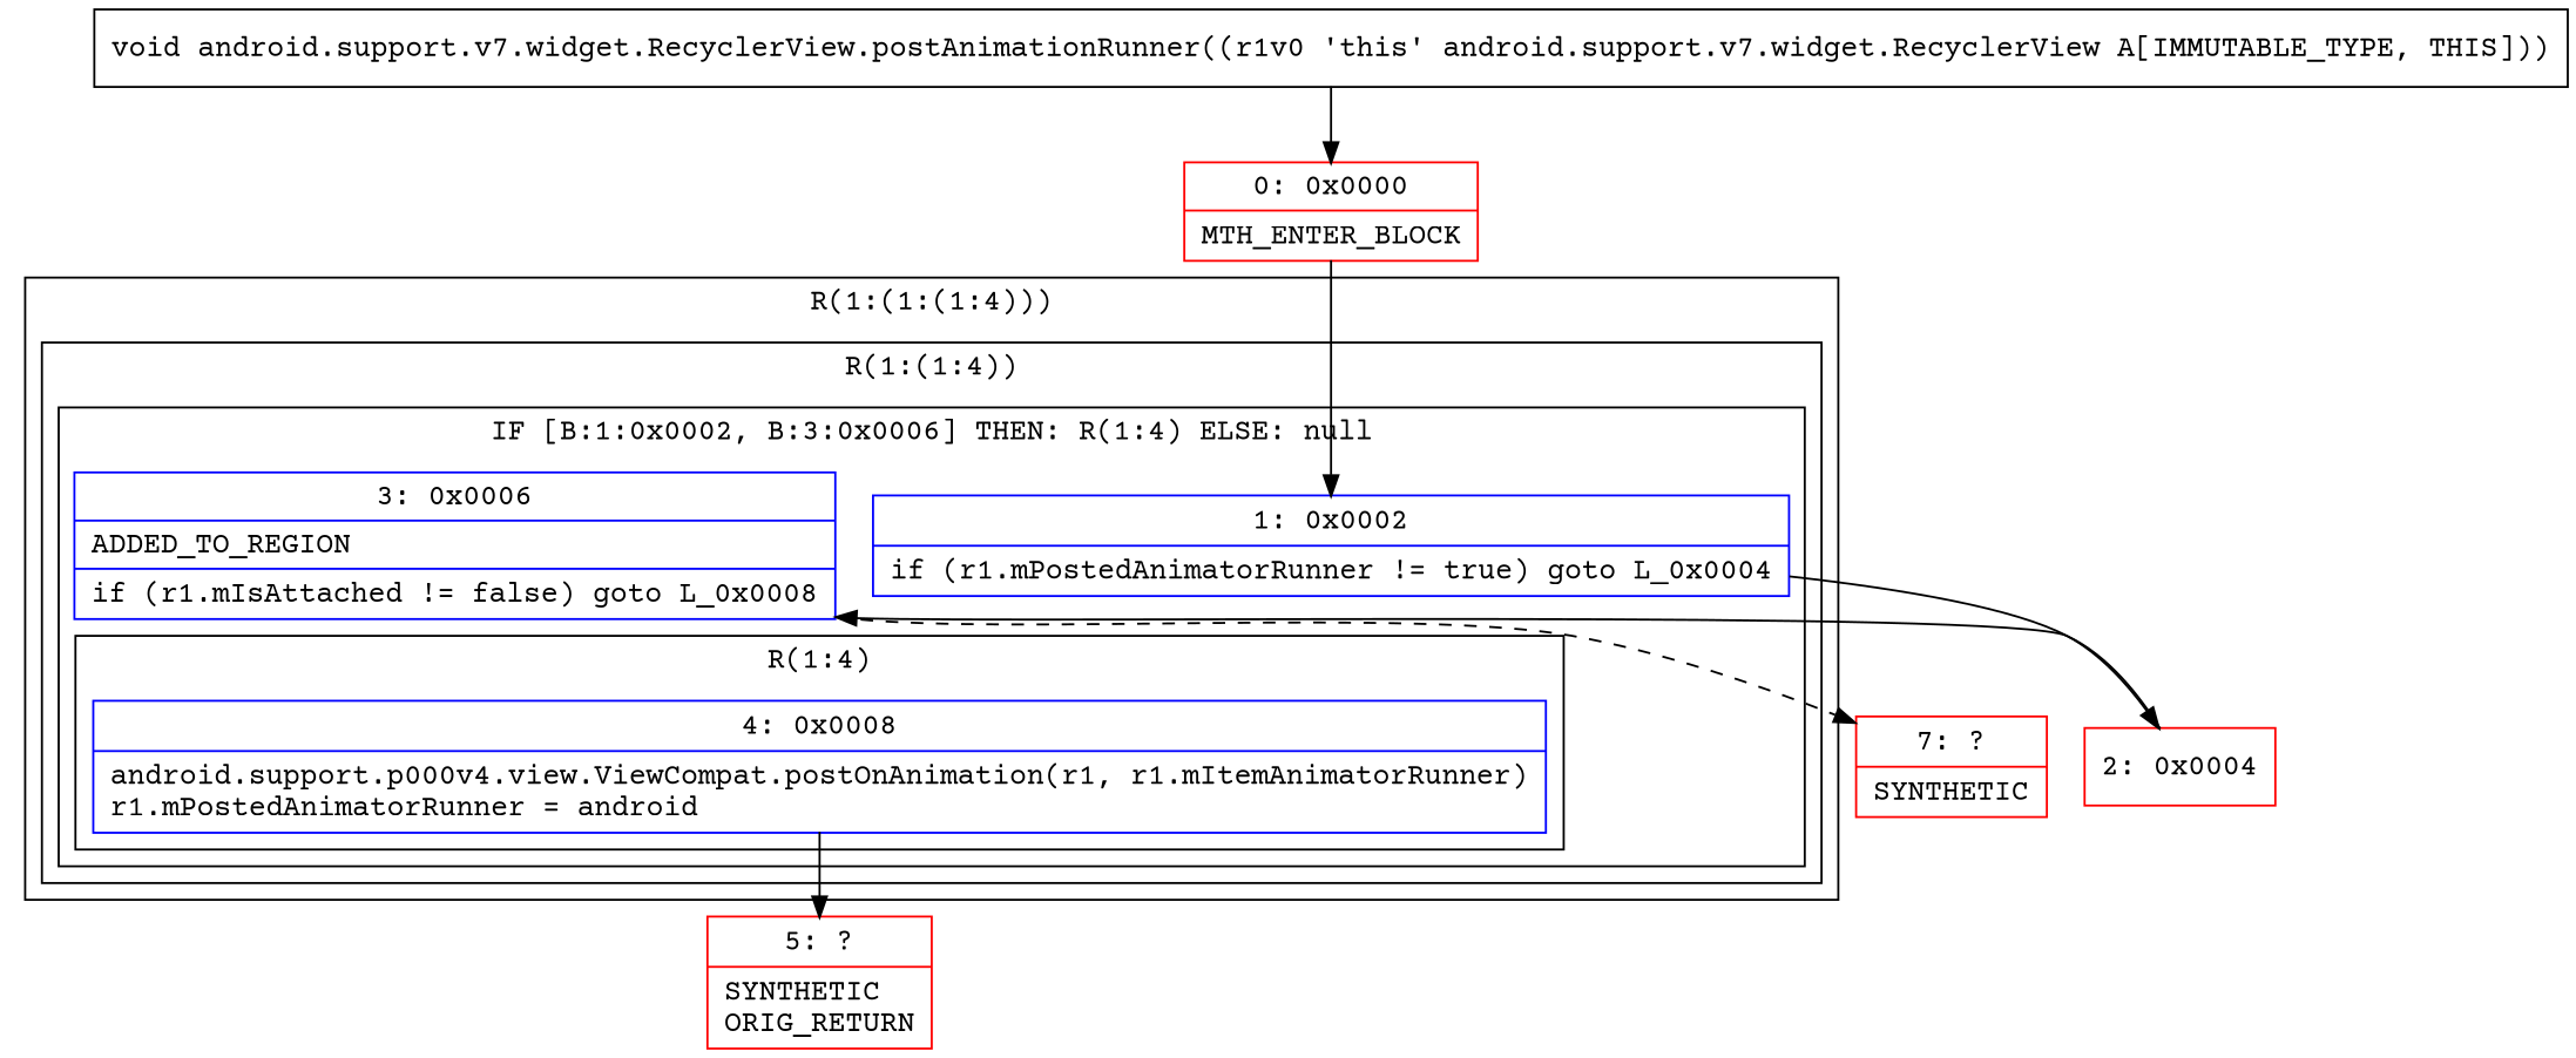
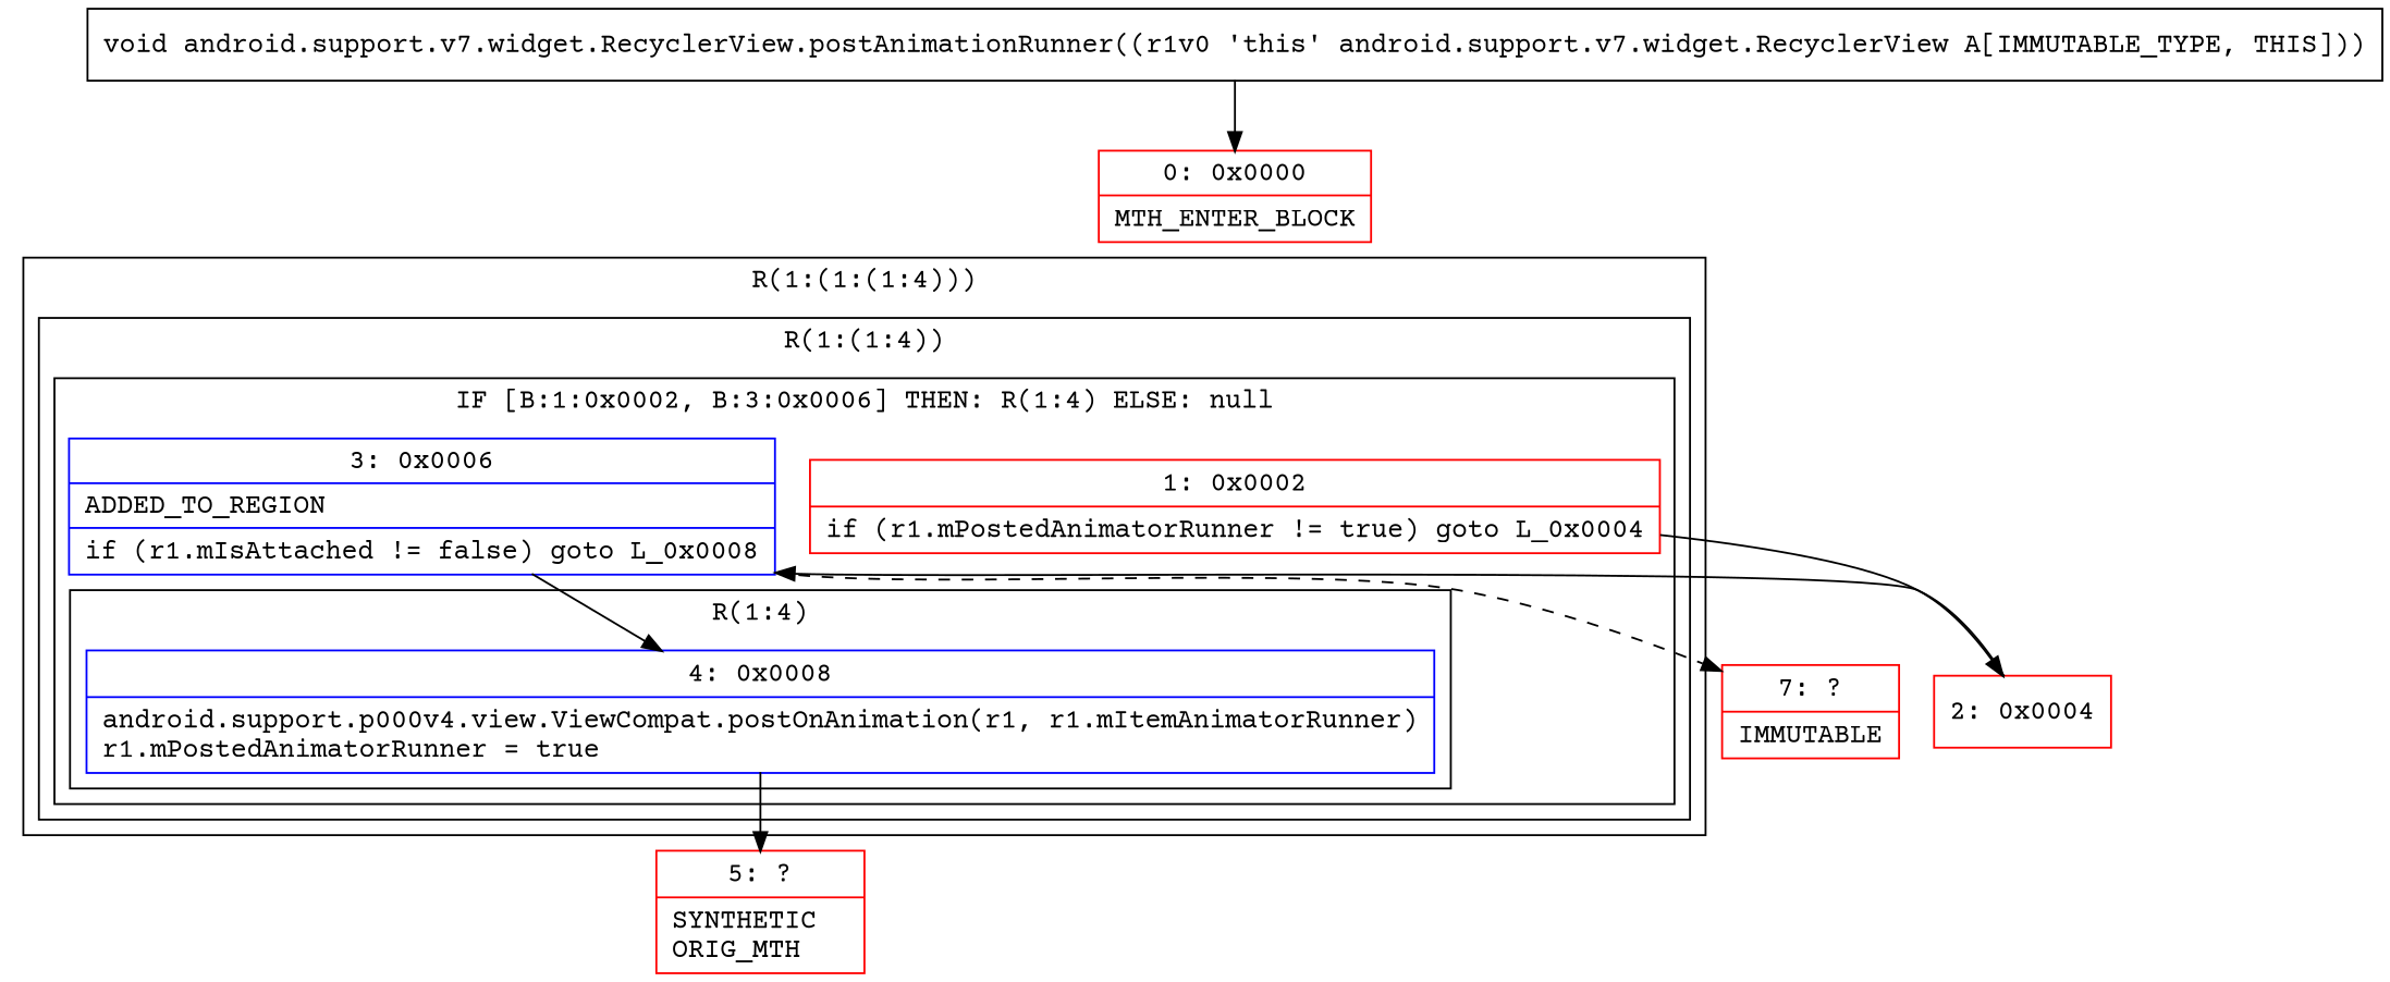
  digraph {
    fontname="Courier Prime"
    node [color=red fontname="Courier Prime" shape=record]
    edge [fontname="Courier Prime"]
-   n1 [color=blue label="{4\:\ 0x0008|android.support.p000v4.view.ViewCompat.postOnAnimation(r1, r1.mItemAnimatorRunner)\lr1.mPostedAnimatorRunner = android\l}"]
-   n2 [color=blue label="{1\:\ 0x0002|if (r1.mPostedAnimatorRunner != true) goto L_0x0004\l}"]
+   n1 [color=blue label="{4\:\ 0x0008|android.support.p000v4.view.ViewCompat.postOnAnimation(r1, r1.mItemAnimatorRunner)\lr1.mPostedAnimatorRunner = true\l}"]
+   n2 [label="{1\:\ 0x0002|if (r1.mPostedAnimatorRunner != true) goto L_0x0004\l}"]
    n3 [color=blue label="{3\:\ 0x0006|ADDED_TO_REGION\l|if (r1.mIsAttached != false) goto L_0x0008\l}"]
-   n4 [label="{5\:\ ?|SYNTHETIC\lORIG_RETURN\l}"]
+   n4 [label="{5\:\ ?|SYNTHETIC\lORIG_MTH\l}"]
    n5 [label="{2\:\ 0x0004}"]
-   n6 [label="{7\:\ ?|SYNTHETIC\l}"]
+   n6 [label="{7\:\ ?|IMMUTABLE\l}"]
    n7 [label="{0\:\ 0x0000|MTH_ENTER_BLOCK\l}"]
    n8 [label="{void android.support.v7.widget.RecyclerView.postAnimationRunner((r1v0 'this' android.support.v7.widget.RecyclerView A[IMMUTABLE_TYPE, THIS])) }" color=""]
    subgraph cluster_1 {
      label="R(1:(1:(1:4)))"
      subgraph cluster_2 {
        label="R(1:(1:4))"
        subgraph cluster_3 {
          label="IF [B:1:0x0002, B:3:0x0006] THEN: R(1:4) ELSE: null"
          n2
          n3
          subgraph cluster_4 {
            label="R(1:4)"
            n1
          }
        }
      }
    }
    n1 -> n4
    n2 -> n5
+   n3 -> n1
    n3 -> n6 [style=dashed]
    n5 -> n3
-   n7 -> n2
    n8 -> n7
  }
